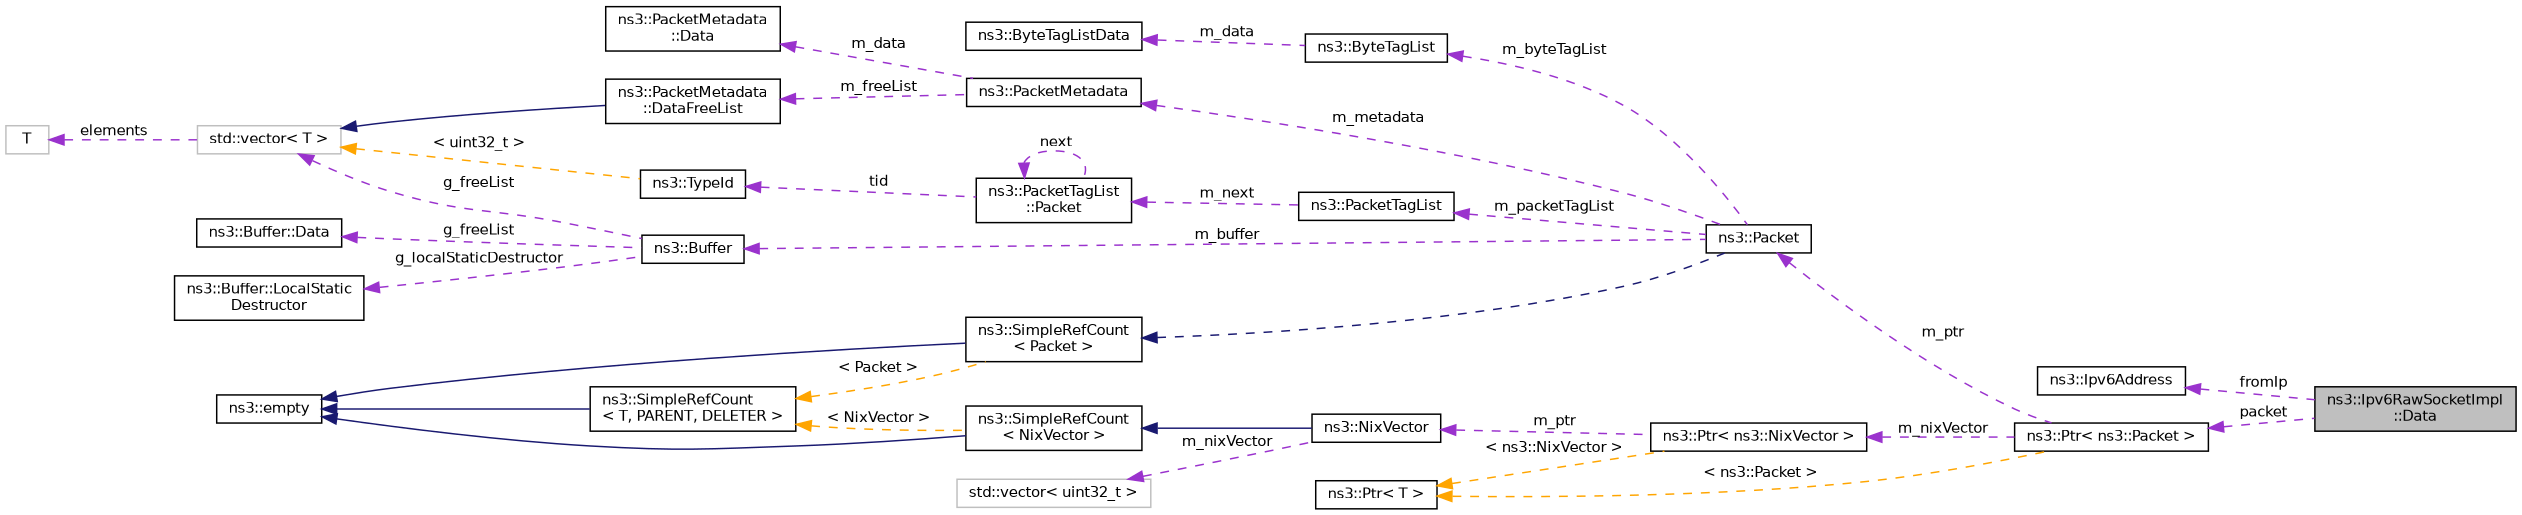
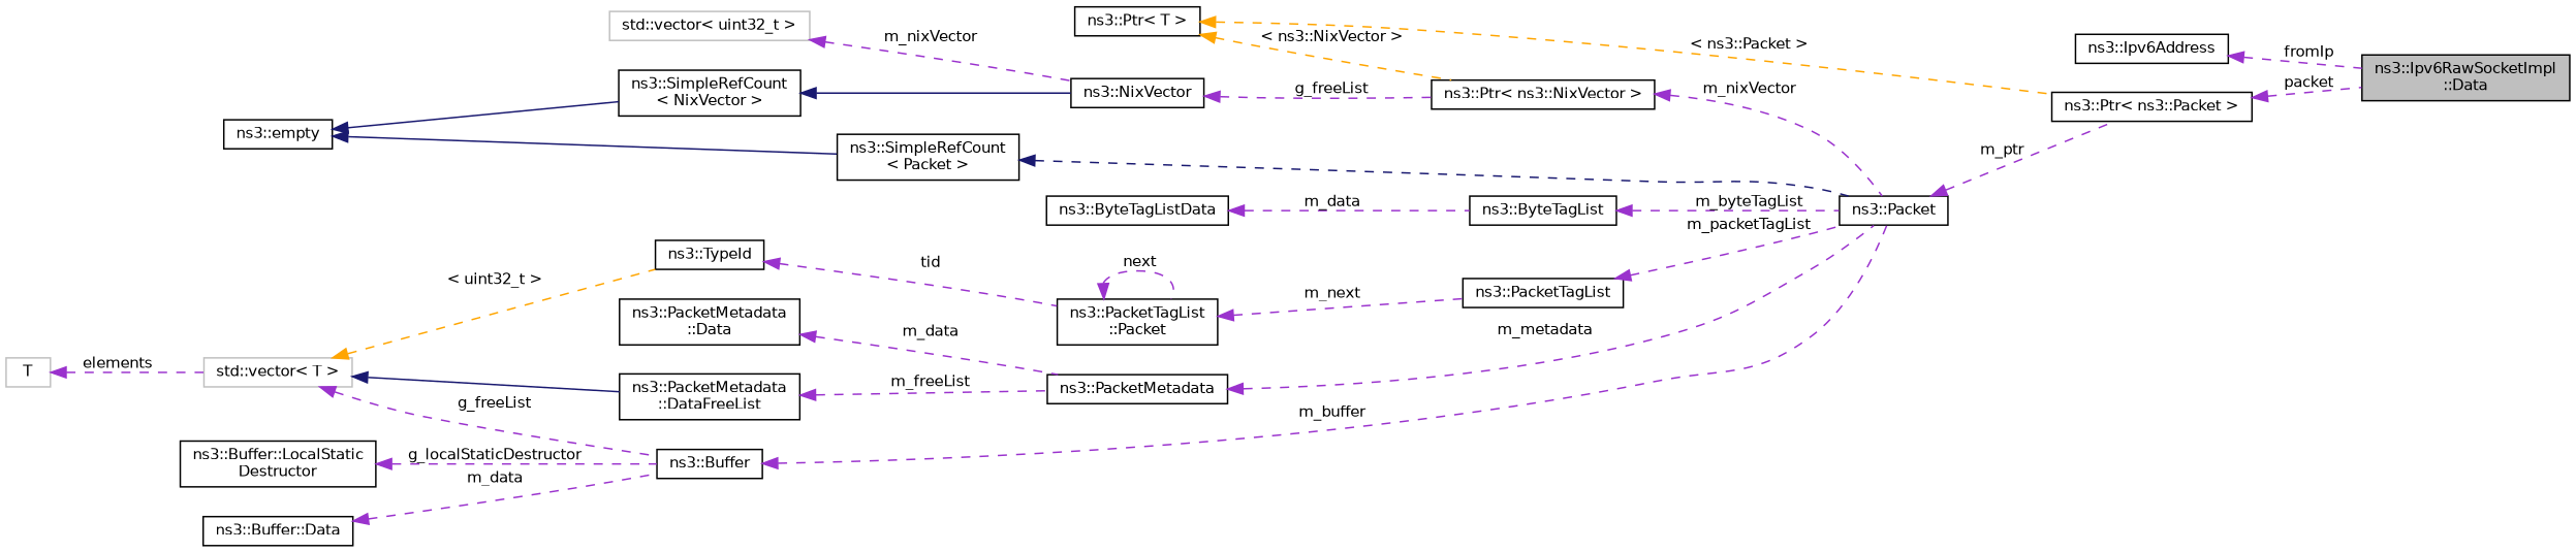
  digraph {
    rankdir=LR
    node [color=black fillcolor=white fontname=Helvetica fontsize=10 shape=record style=filled]
    edge [color=darkorchid3 dir=back fontname=Helvetica fontsize=10 labelfontname=Helvetica labelfontsize=10 style=dashed]
    n1 [fillcolor=grey75 fontcolor=black height=0.2 label="ns3::Ipv6RawSocketImpl\l::Data" width=0.4]
    n2 [height=0.2 label="ns3::Ipv6Address" width=0.4]
    n3 [height=0.2 label="ns3::Ptr\< ns3::Packet \>" width=0.4]
    n4 [height=0.2 label="ns3::Packet" width=0.4]
    n5 [height=0.2 label="ns3::SimpleRefCount\l\< Packet \>" width=0.4]
    n6 [height=0.2 label="ns3::empty" width=0.4]
-   n7 [height=0.2 label="ns3::SimpleRefCount\l\< T, PARENT, DELETER \>" width=0.4]
    n8 [height=0.2 label="ns3::SimpleRefCount\l\< NixVector \>" width=0.4]
    n9 [height=0.2 label="ns3::NixVector" width=0.4]
    n10 [height=0.2 label="ns3::Ptr\< ns3::NixVector \>" width=0.4]
    n11 [color=grey75 height=0.2 label="std::vector\< uint32_t \>" width=0.4]
    n12 [color=grey75 height=0.2 label="std::vector\< T \>" width=0.4]
    n13 [height=0.2 label="ns3::PacketMetadata\l::DataFreeList" width=0.4]
    n14 [height=0.2 label="ns3::Buffer" width=0.4]
    n15 [height=0.2 label="ns3::TypeId" width=0.4]
    n16 [height=0.2 label="ns3::PacketMetadata" width=0.4]
    n17 [color=grey75 height=0.2 label=T width=0.4]
    n18 [height=0.2 label="ns3::Ptr\< T \>" width=0.4]
    n19 [height=0.2 label="ns3::PacketMetadata\l::Data" width=0.4]
    n20 [height=0.2 label="ns3::ByteTagList" width=0.4]
    n21 [height=0.2 label="ns3::ByteTagListData" width=0.4]
    n22 [height=0.2 label="ns3::PacketTagList" width=0.4]
    n23 [height=0.2 label="ns3::PacketTagList\l::Packet" width=0.4]
    n24 [height=0.2 label="ns3::Buffer::Data" width=0.4]
    n25 [height=0.2 label="ns3::Buffer::LocalStatic\lDestructor" width=0.4]
    n2 -> n1 [label=" fromIp"]
    n3 -> n1 [label=" packet"]
    n4 -> n3 [label=" m_ptr"]
    n5 -> n4 [color=midnightblue]
    n6 -> n5 [color=midnightblue style=solid]
-   n6 -> n7 [color=midnightblue style=solid]
    n6 -> n8 [color=midnightblue style=solid]
-   n7 -> n5 [color=orange label=" \< Packet \>"]
-   n7 -> n8 [color=orange label=" \< NixVector \>"]
    n8 -> n9 [color=midnightblue style=solid]
-   n9 -> n10 [label=" m_ptr"]
-   n10 -> n3 [label=" m_nixVector"]
+   n9 -> n10 [label=" g_freeList"]
+   n10 -> n4 [label=" m_nixVector"]
    n11 -> n9 [label=" m_nixVector"]
    n12 -> n13 [color=midnightblue style=solid]
    n12 -> n14 [label=" g_freeList"]
    n12 -> n15 [color=orange label=" \< uint32_t \>"]
    n13 -> n16 [label=" m_freeList"]
    n14 -> n4 [label=" m_buffer"]
    n15 -> n23 [label=" tid"]
    n16 -> n4 [label=" m_metadata"]
    n17 -> n12 [label=" elements"]
    n18 -> n3 [color=orange label=" \< ns3::Packet \>"]
    n18 -> n10 [color=orange label=" \< ns3::NixVector \>"]
    n19 -> n16 [label=" m_data"]
    n20 -> n4 [label=" m_byteTagList"]
    n21 -> n20 [label=" m_data"]
    n22 -> n4 [label=" m_packetTagList"]
    n23 -> n22 [label=" m_next"]
    n23 -> n23 [label=" next"]
-   n24 -> n14 [label=" g_freeList"]
+   n24 -> n14 [label=" m_data"]
    n25 -> n14 [label=" g_localStaticDestructor"]
  }
